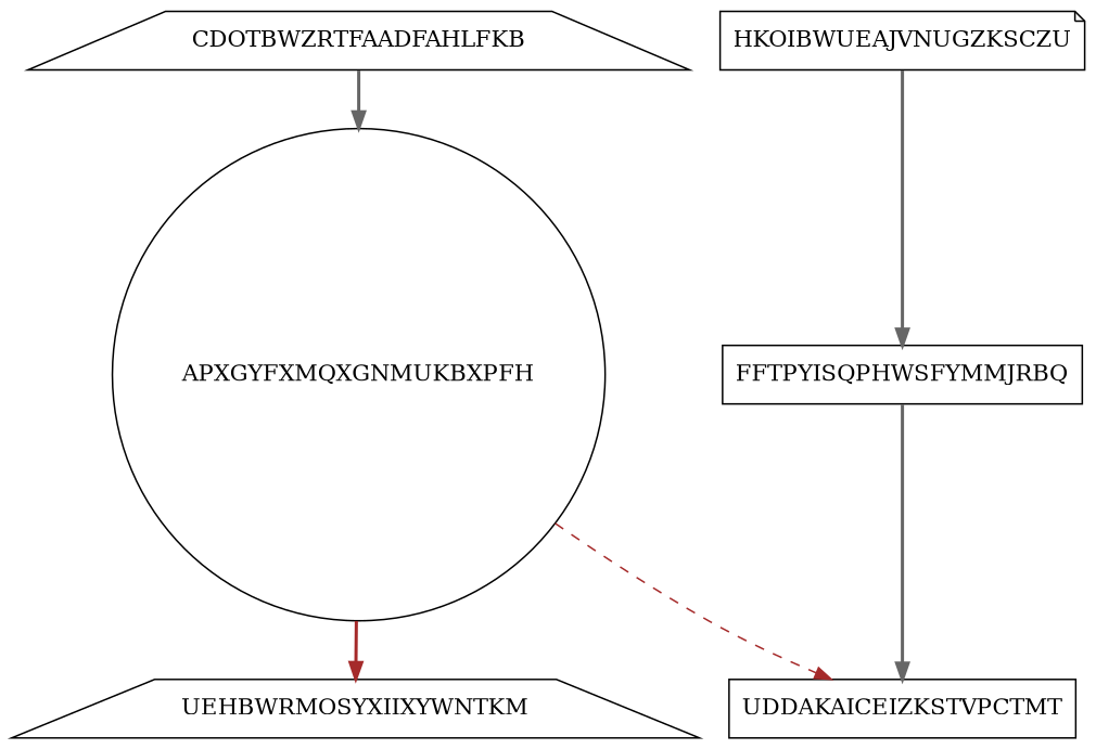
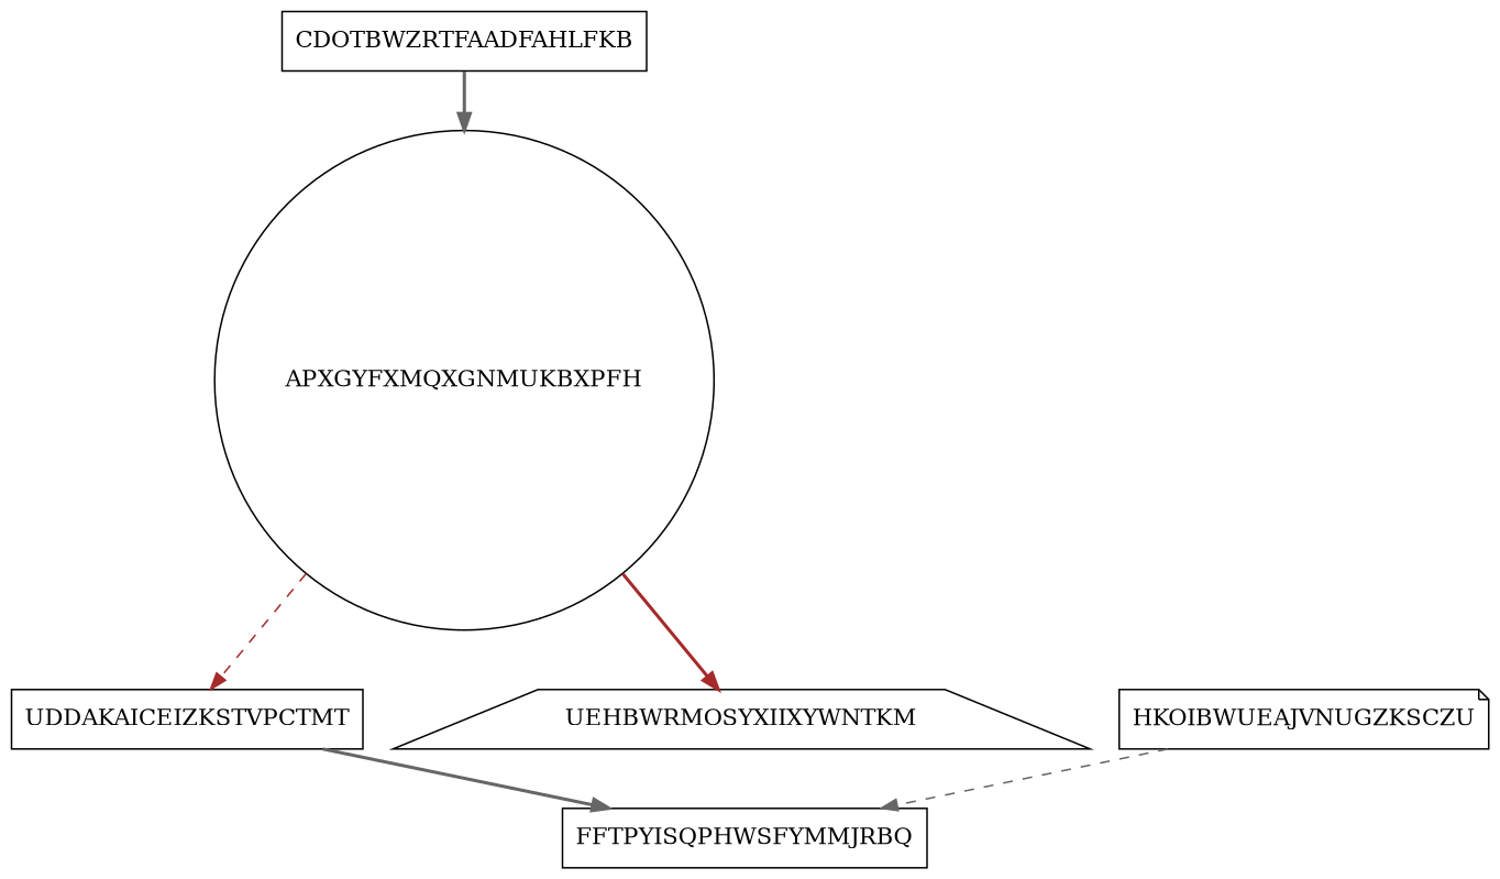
  digraph {
    node [Processor=1 Start=20 shape=trapezium]
    edge [color=gray40 style=bold]
-   CDOTBWZRTFAADFAHLFKB [Start=0 Weight=20]
+   CDOTBWZRTFAADFAHLFKB [Start=0 Weight=20 shape=box]
    APXGYFXMQXGNMUKBXPFH [Weight=16 shape=circle]
    UDDAKAICEIZKSTVPCTMT [Processor=2 Start=53 Weight=15 shape=box]
    UEHBWRMOSYXIIXYWNTKM [Start=36 Weight=11]
    FFTPYISQPHWSFYMMJRBQ [Processor=2 Weight=19 shape=box]
    HKOIBWUEAJVNUGZKSCZU [Processor=2 Start=10 Weight=10 shape=note]
    CDOTBWZRTFAADFAHLFKB -> APXGYFXMQXGNMUKBXPFH [Weight=19]
    APXGYFXMQXGNMUKBXPFH -> UDDAKAICEIZKSTVPCTMT [Weight=17 color=brown style=dashed]
    APXGYFXMQXGNMUKBXPFH -> UEHBWRMOSYXIIXYWNTKM [Weight=12 color=brown]
-   FFTPYISQPHWSFYMMJRBQ -> UDDAKAICEIZKSTVPCTMT [Weight=16]
-   HKOIBWUEAJVNUGZKSCZU -> FFTPYISQPHWSFYMMJRBQ [Weight=15]
+   UDDAKAICEIZKSTVPCTMT -> FFTPYISQPHWSFYMMJRBQ [Weight=16]
+   HKOIBWUEAJVNUGZKSCZU -> FFTPYISQPHWSFYMMJRBQ [Weight=15 style=dashed]
  }
